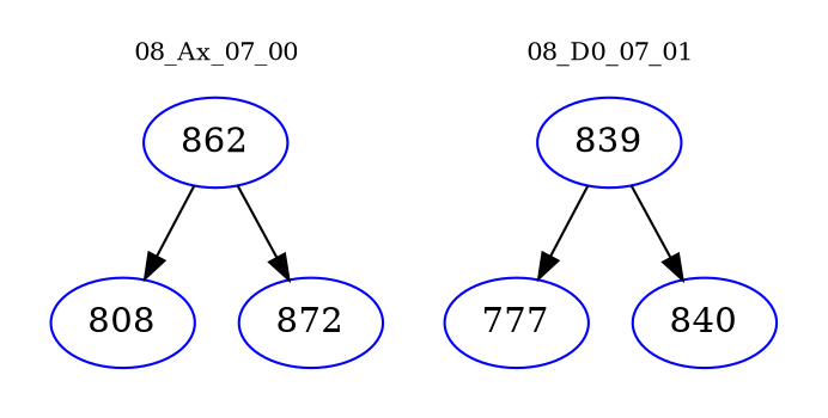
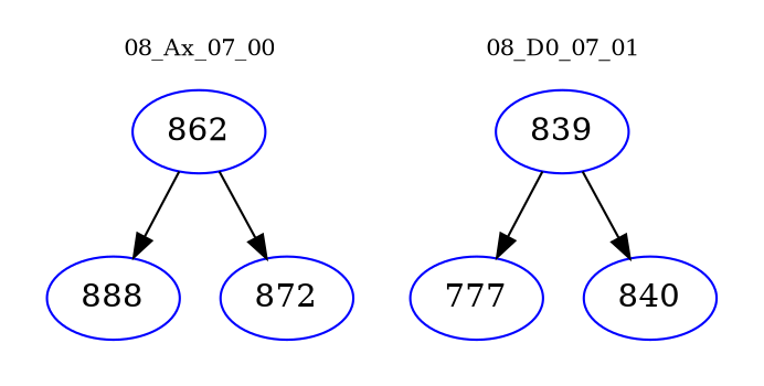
  digraph {
    node [color=blue]
    edge [color=black]
    n1 [label=862]
-   n2 [label=808]
+   n2 [label=888]
    n3 [label=872]
    n4 [label=839]
    n5 [label=777]
    n6 [label=840]
    subgraph cluster_1 {
      color=white
      fontsize=10
      label="08_Ax_07_00"
      n1
      n2
      n3
    }
    subgraph cluster_2 {
      color=white
      fontsize=10
      label="08_D0_07_01"
      n4
      n5
      n6
    }
    n1 -> n2
    n1 -> n3
    n4 -> n5
    n4 -> n6
  }
